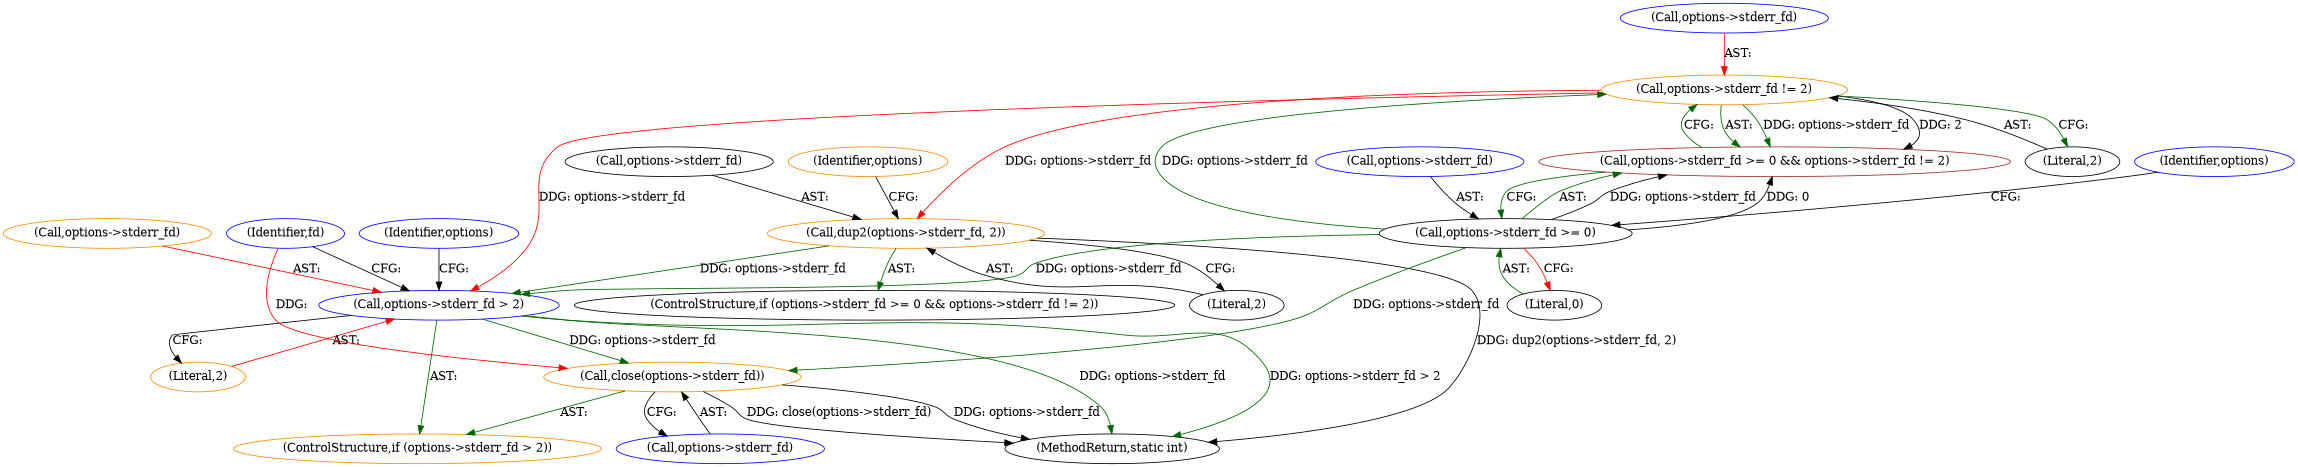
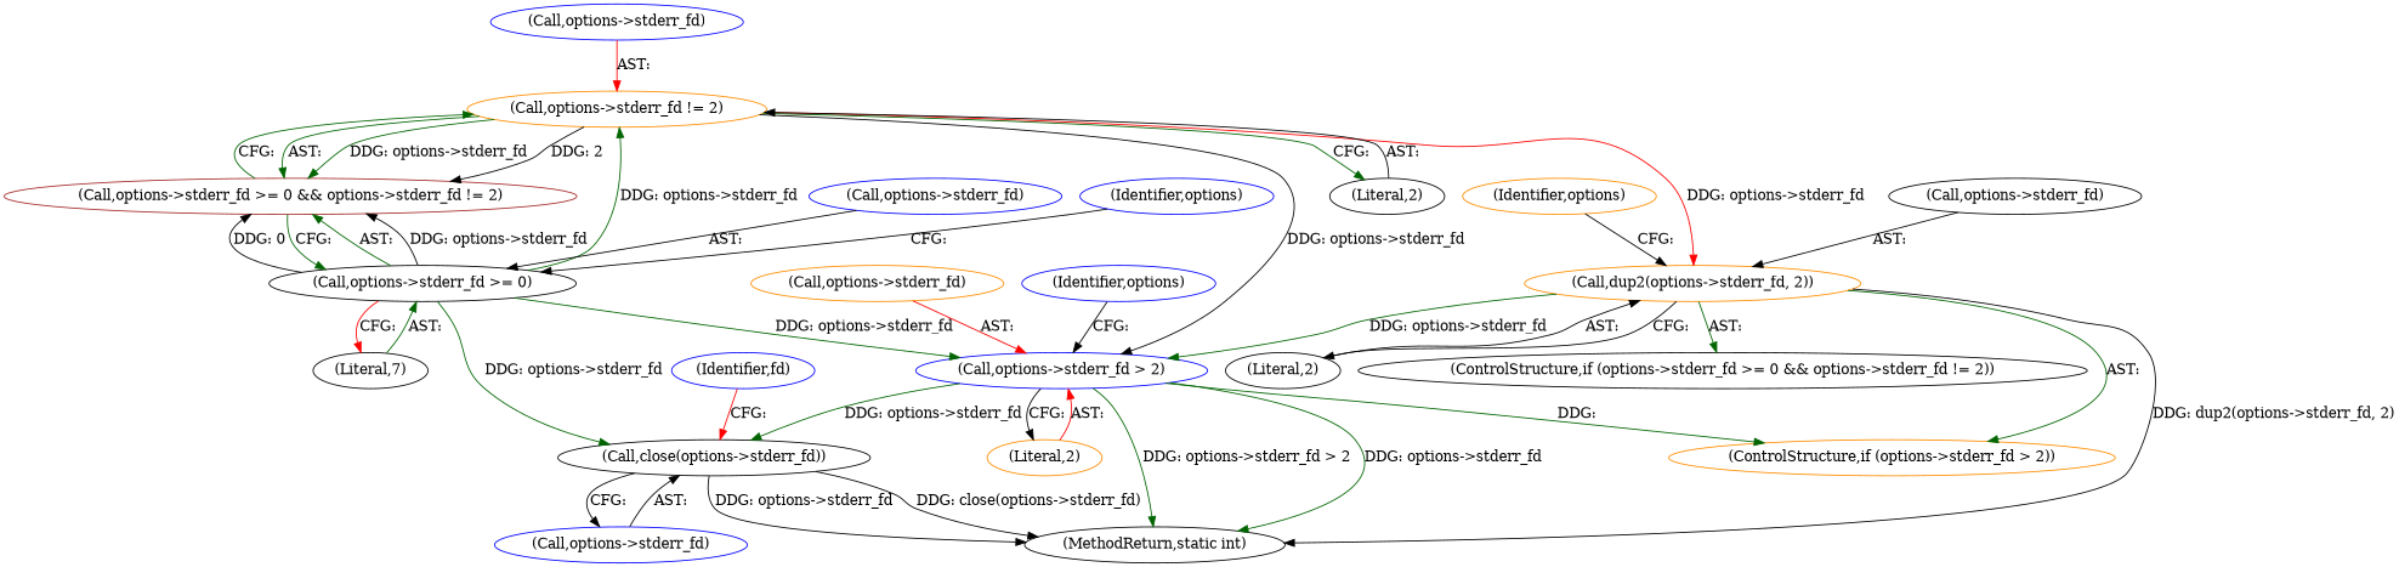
  digraph {
    node [color=darkorange]
    edge [color=black]
-   n1 [label="(Call,close(options->stderr_fd))"]
+   n1 [color=black label="(Call,close(options->stderr_fd))"]
    n2 [color=blue label="(Call,options->stderr_fd)"]
    n3 [color=black label="(MethodReturn,static int)"]
    n4 [label="(ControlStructure,if (options->stderr_fd > 2))"]
    n5 [color=blue label="(Call,options->stderr_fd > 2)"]
    n6 [label="(Literal,2)"]
    n7 [label="(Call,options->stderr_fd != 2)"]
    n8 [label="(Call,dup2(options->stderr_fd, 2))"]
    n9 [color=brown label="(Call,options->stderr_fd >= 0 && options->stderr_fd != 2)"]
    n10 [color=black label="(Literal,2)"]
    n11 [color=black label="(Literal,2)"]
    n12 [color=black label="(ControlStructure,if (options->stderr_fd >= 0 && options->stderr_fd != 2))"]
    n13 [color=black label="(Call,options->stderr_fd >= 0)"]
-   n14 [color=black label="(Literal,0)"]
+   n14 [color=black label="(Literal,7)"]
    n15 [color=blue label="(Call,options->stderr_fd)"]
    n16 [label="(Call,options->stderr_fd)"]
    n17 [color=blue label="(Identifier,options)"]
    n18 [color=blue label="(Call,options->stderr_fd)"]
    n19 [color=blue label="(Identifier,options)"]
    n20 [color=black label="(Call,options->stderr_fd)"]
    n21 [color=blue label="(Identifier,fd)"]
    n22 [label="(Identifier,options)"]
    n1 -> n2 [label="CFG: "]
    n1 -> n3 [label="DDG: options->stderr_fd"]
    n1 -> n3 [label="DDG: close(options->stderr_fd)"]
-   n1 -> n4 [color=darkgreen label="AST: "]
+   n8 -> n4 [color=darkgreen label="AST: "]
    n2 -> n1 [label="AST: "]
    n5 -> n1 [color=darkgreen label="DDG: options->stderr_fd"]
    n5 -> n3 [color=darkgreen label="DDG: options->stderr_fd > 2"]
    n5 -> n3 [color=darkgreen label="DDG: options->stderr_fd"]
-   n5 -> n4 [color=darkgreen label="AST: "]
+   n5 -> n4 [color=darkgreen label="DDG: "]
    n5 -> n6 [label="CFG: "]
    n6 -> n5 [color=red label="AST: "]
-   n7 -> n5 [color=red label="DDG: options->stderr_fd"]
+   n7 -> n5 [label="DDG: options->stderr_fd"]
    n7 -> n8 [color=red label="DDG: options->stderr_fd"]
    n7 -> n9 [color=darkgreen label="AST: "]
    n7 -> n9 [color=darkgreen label="DDG: options->stderr_fd"]
    n7 -> n9 [label="DDG: 2"]
    n7 -> n10 [color=darkgreen label="CFG: "]
    n8 -> n3 [label="DDG: dup2(options->stderr_fd, 2)"]
    n8 -> n5 [color=darkgreen label="DDG: options->stderr_fd"]
    n8 -> n11 [label="CFG: "]
    n8 -> n12 [color=darkgreen label="AST: "]
    n9 -> n7 [color=darkgreen label="CFG: "]
    n9 -> n13 [color=darkgreen label="CFG: "]
    n10 -> n7 [label="AST: "]
    n11 -> n8 [label="AST: "]
    n13 -> n1 [color=darkgreen label="DDG: options->stderr_fd"]
    n13 -> n5 [color=darkgreen label="DDG: options->stderr_fd"]
    n13 -> n7 [color=darkgreen label="DDG: options->stderr_fd"]
    n13 -> n9 [color=darkgreen label="AST: "]
    n13 -> n9 [label="DDG: options->stderr_fd"]
    n13 -> n9 [label="DDG: 0"]
    n13 -> n14 [color=red label="CFG: "]
    n14 -> n13 [color=darkgreen label="AST: "]
    n15 -> n13 [label="AST: "]
    n16 -> n5 [color=red label="AST: "]
    n17 -> n13 [label="CFG: "]
    n18 -> n7 [color=red label="AST: "]
    n19 -> n5 [label="CFG: "]
    n20 -> n8 [label="AST: "]
-   n21 -> n1 [color=red label="DDG: "]
-   n21 -> n5 [label="CFG: "]
+   n21 -> n1 [color=red label="CFG: "]
    n22 -> n8 [label="CFG: "]
  }
